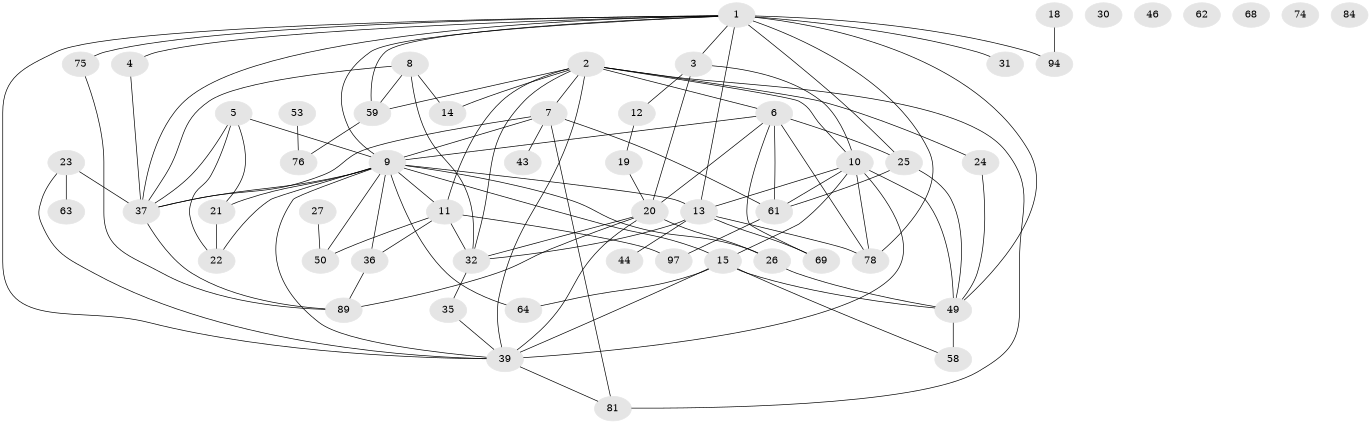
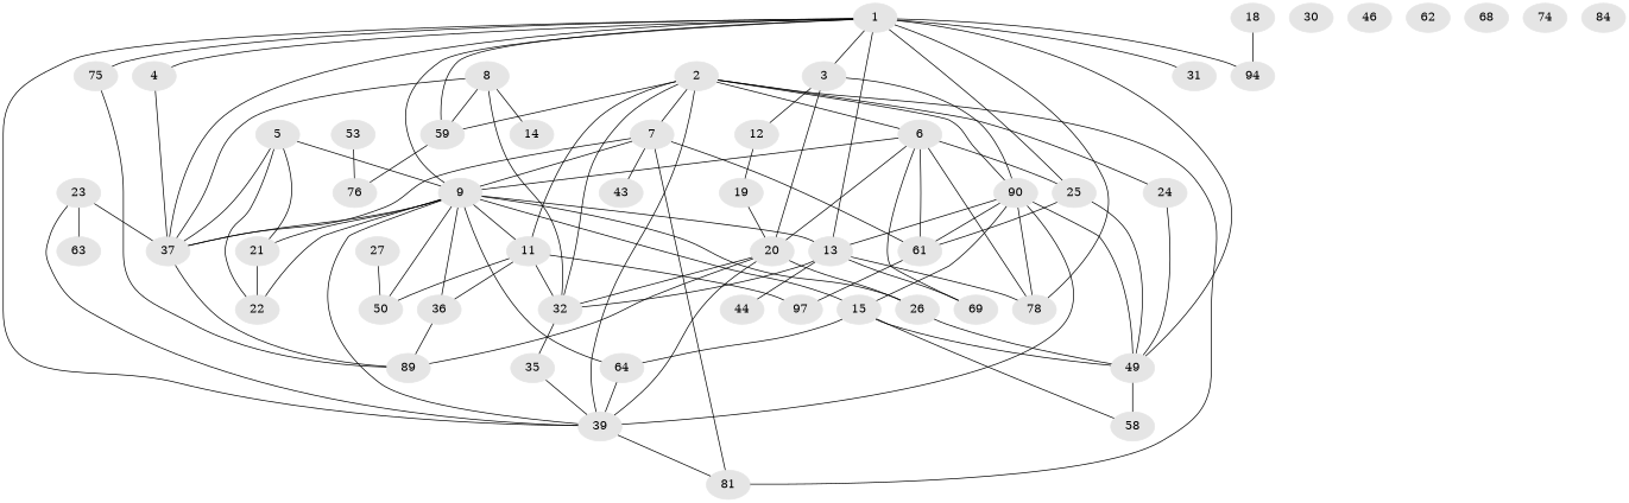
  graph {
    node [color=gray90 style=filled]
    1 [super="+41+57+17"]
    3 [super="+101+77"]
    4
    9 [super="+83+42"]
    13 [super="+28"]
    25 [super="+65"]
    31
    37 [super="+98+48"]
    39 [super="+40+88"]
    49 [super="+103"]
    59 [super="+93"]
    75
    78 [super="+99+107"]
    94
-   10 [super="+34"]
+   10 [super="+34" label=90]
    12 [super="+70"]
    20 [super="+79"]
    11 [super="+15"]
    21 [super="+47"]
    22 [super="+33"]
    n21 [label=15 super="+86"]
    26
    36 [super="+54"]
    50 [super="+66"]
    64 [super="+105"]
    32
    69
    44
    61
    89
    81
    58 [super="+104+85"]
    76
    2 [super="+29"]
    6 [super="+96+55"]
    7 [super="+87"]
    14 [super="+51"]
    24
    43
    97
    35 [super="+72"]
    19
    5 [super="+92"]
    8 [super="+52"]
    18
    23 [super="+60"]
    63
    27
    30
    46
    53
    62
    68
    74
    84
    1 -- 3
    1 -- 4
    1 -- 9
    1 -- 13
    1 -- 25
    1 -- 31 [weight=3]
    1 -- 37
    1 -- 39
    1 -- 49
    1 -- 59
    1 -- 75
    1 -- 78
    1 -- 94
    3 -- 10
    3 -- 12
    3 -- 20
    4 -- 37
    9 -- 13
    9 -- 37
    9 -- 39
    9 -- 11
    9 -- 21
    9 -- 22
    9 -- n21
    9 -- 26
    9 -- 36
    9 -- 50
    9 -- 64
    13 -- 78
    13 -- 32
    13 -- 69
    13 -- 44
    25 -- 49
    25 -- 61
    37 -- 89
    39 -- 81
    49 -- 58 [weight=2]
    59 -- 76
    75 -- 89
    10 -- 13
    10 -- 39
    10 -- 49
    10 -- 78
    10 -- n21
    10 -- 61
    12 -- 19
    20 -- 39
    20 -- 26
    20 -- 32
    20 -- 89
    11 -- 36
    11 -- 50
    11 -- 32
    11 -- 97
    21 -- 22
-   n21 -- 39
+   64 -- 39
    n21 -- 49
    n21 -- 64
    n21 -- 58
    26 -- 49
    36 -- 89
    32 -- 35
    61 -- 97
    2 -- 39
    2 -- 59
    2 -- 10
    2 -- 11
    2 -- 32
    2 -- 81
    2 -- 6 [weight=2]
    2 -- 7
-   2 -- 14
    2 -- 24
    6 -- 9
    6 -- 25
    6 -- 78
    6 -- 20
    6 -- 69
    6 -- 61
    7 -- 9 [weight=2]
    7 -- 37
    7 -- 61
    7 -- 81
    7 -- 43
    24 -- 49
    35 -- 39
    19 -- 20
    5 -- 9
    5 -- 37 [weight=2]
    5 -- 21
    5 -- 22
    8 -- 37
    8 -- 59
    8 -- 32
    8 -- 14
    18 -- 94
    23 -- 37
    23 -- 39
    23 -- 63
    27 -- 50
    53 -- 76
  }
